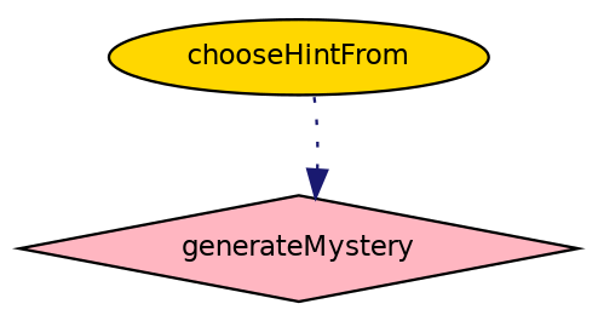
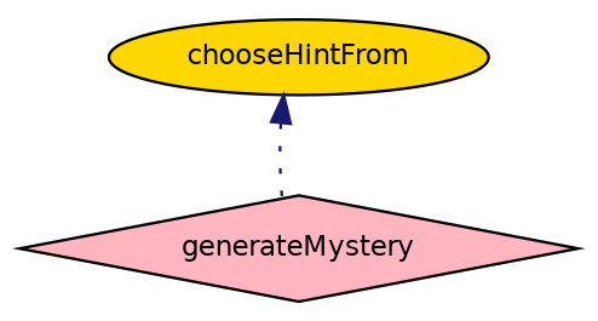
  digraph {
    rankdir=TB
    node [color=black fontname=Helvetica fontsize=10 style=filled]
    n1 [fillcolor=gold fontcolor=black height=0.2 label=chooseHintFrom shape=ellipse width=0.4]
    n2 [fillcolor=lightpink height=0.2 label=generateMystery shape=diamond width=0.4]
-   n2 -> n1 [color=midnightblue dir=back fontname=Helvetica fontsize=10 labelfontname=Helvetica labelfontsize=10 style=dotted]
+   n1 -> n2 [color=midnightblue dir=back fontname=Helvetica fontsize=10 labelfontname=Helvetica labelfontsize=10 style=dotted]
  }
